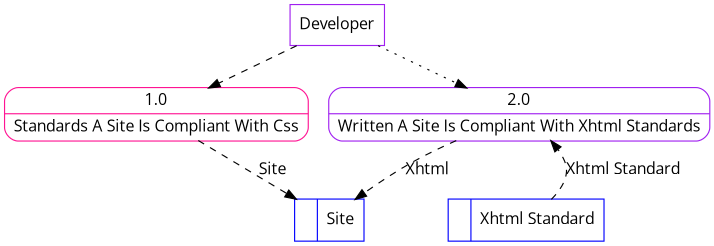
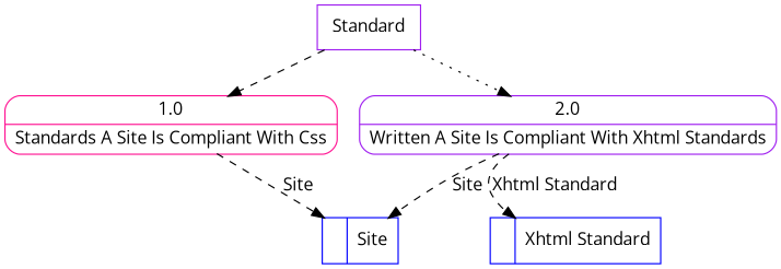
  digraph {
    fontname="Open Sans"
    node [color=blue fontname="Open Sans" shape=record]
    edge [fontname="Open Sans" style=dashed]
    n1 [label="<f0>  |<f1> Site "]
    n2 [label="<f0>  |<f1> Xhtml Standard "]
-   n3 [color=purple label=Developer shape=box]
+   n3 [color=purple label=Standard shape=box]
    n4 [color=deeppink label="{<f0> 1.0|<f1> Standards A Site Is Compliant With Css }" shape=Mrecord]
    n5 [color=purple label="{<f0> 2.0|<f1> Written A Site Is Compliant With Xhtml Standards }" shape=Mrecord]
    n3 -> n4
    n3 -> n5 [style=dotted]
    n4 -> n1 [label=Site]
-   n5 -> n1 [label=Xhtml]
-   n2 -> n5 [label="Xhtml Standard"]
+   n5 -> n1 [label=Site]
+   n5 -> n2 [label="Xhtml Standard"]
  }
